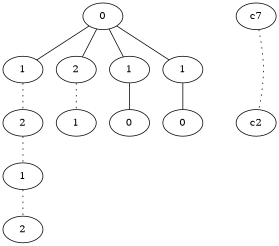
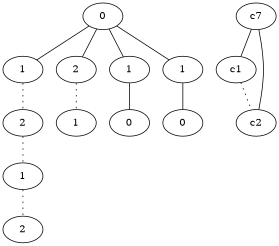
  graph {
    n1 [label=0]
    n2 [label=1]
    n3 [label=2]
    n4 [label=1]
    n5 [label=1]
    n6 [label=2]
    n7 [label=1]
    n8 [label=0]
    n9 [label=0]
    n10 [label=1]
    n11 [label=2]
    n12 [label=c7]
+   c1
    c2
    n1 -- n2
    n1 -- n3
    n1 -- n4
    n1 -- n5
    n2 -- n6 [style=dotted]
    n3 -- n7 [style=dotted]
    n4 -- n8
    n5 -- n9
    n6 -- n10 [style=dotted]
    n10 -- n11 [style=dotted]
-   n12 -- c2 [style=dotted]
+   n12 -- c1
+   n12 -- c2
+   c1 -- c2 [style=dotted]
  }
